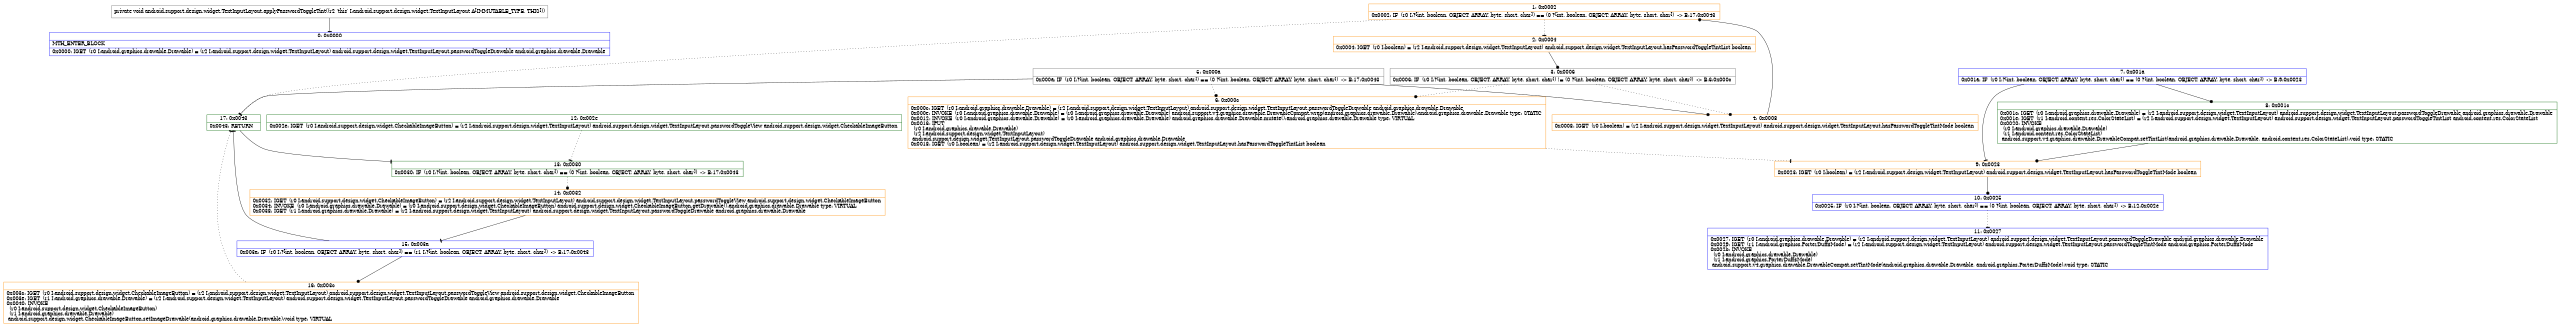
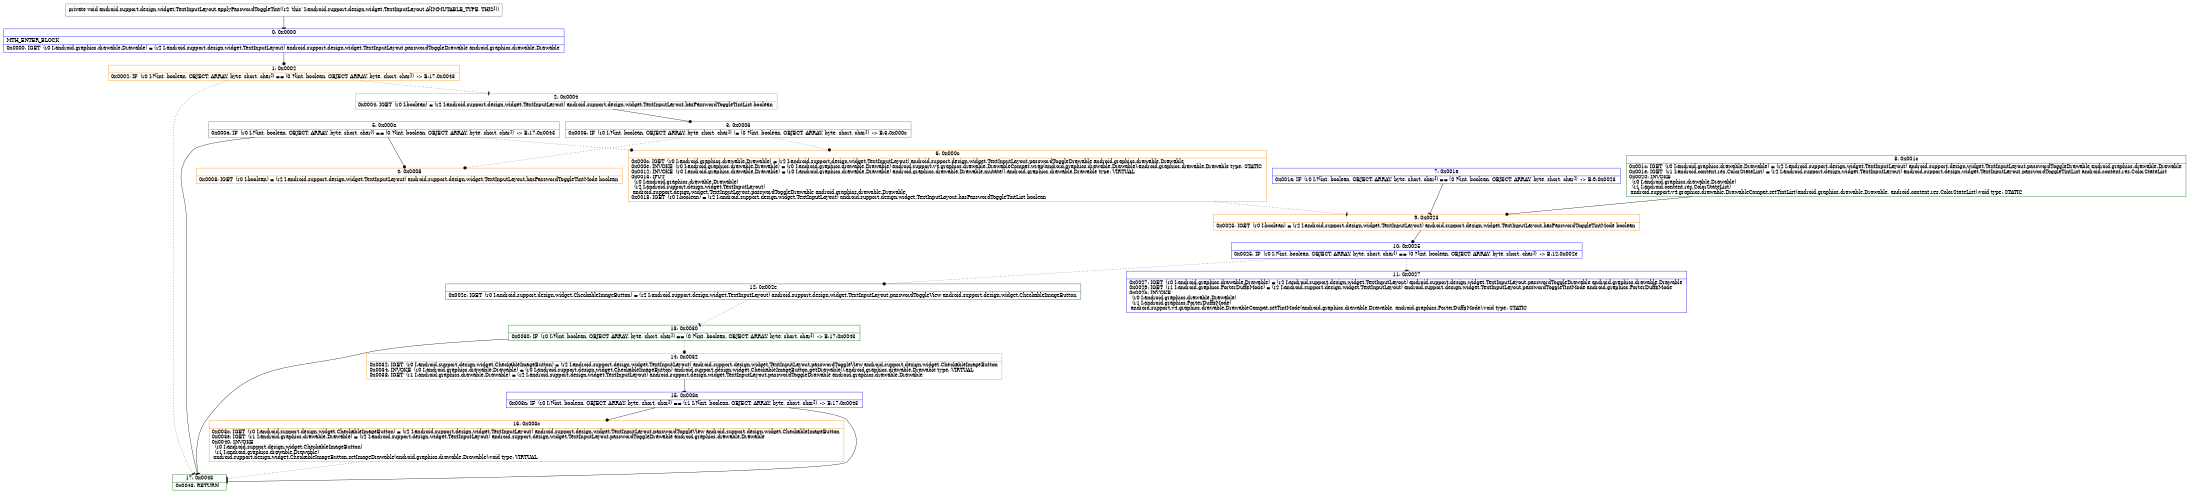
  digraph {
    node [color=darkorange shape=record]
    edge [arrowhead=dot style=solid]
    n1 [color=blue label="{0\:\ 0x0000|MTH_ENTER_BLOCK\l|0x0000: IGET  (r0 I:android.graphics.drawable.Drawable) = (r2 I:android.support.design.widget.TextInputLayout) android.support.design.widget.TextInputLayout.passwordToggleDrawable android.graphics.drawable.Drawable \l}"]
    n2 [label="{1\:\ 0x0002|0x0002: IF  (r0 I:?[int, boolean, OBJECT, ARRAY, byte, short, char]) == (0 ?[int, boolean, OBJECT, ARRAY, byte, short, char])  \-\> B:17:0x0043 \l}"]
    n3 [label="{2\:\ 0x0004|0x0004: IGET  (r0 I:boolean) = (r2 I:android.support.design.widget.TextInputLayout) android.support.design.widget.TextInputLayout.hasPasswordToggleTintList boolean \l}"]
    n4 [color=darkgreen label="{17\:\ 0x0043|0x0043: RETURN   \l}"]
    n5 [color=gray40 label="{3\:\ 0x0006|0x0006: IF  (r0 I:?[int, boolean, OBJECT, ARRAY, byte, short, char]) != (0 ?[int, boolean, OBJECT, ARRAY, byte, short, char])  \-\> B:6:0x000c \l}"]
    n6 [label="{4\:\ 0x0008|0x0008: IGET  (r0 I:boolean) = (r2 I:android.support.design.widget.TextInputLayout) android.support.design.widget.TextInputLayout.hasPasswordToggleTintMode boolean \l}"]
    n7 [label="{6\:\ 0x000c|0x000c: IGET  (r0 I:android.graphics.drawable.Drawable) = (r2 I:android.support.design.widget.TextInputLayout) android.support.design.widget.TextInputLayout.passwordToggleDrawable android.graphics.drawable.Drawable \l0x000e: INVOKE  (r0 I:android.graphics.drawable.Drawable) = (r0 I:android.graphics.drawable.Drawable) android.support.v4.graphics.drawable.DrawableCompat.wrap(android.graphics.drawable.Drawable):android.graphics.drawable.Drawable type: STATIC \l0x0012: INVOKE  (r0 I:android.graphics.drawable.Drawable) = (r0 I:android.graphics.drawable.Drawable) android.graphics.drawable.Drawable.mutate():android.graphics.drawable.Drawable type: VIRTUAL \l0x0016: IPUT  \l  (r0 I:android.graphics.drawable.Drawable)\l  (r2 I:android.support.design.widget.TextInputLayout)\l android.support.design.widget.TextInputLayout.passwordToggleDrawable android.graphics.drawable.Drawable \l0x0018: IGET  (r0 I:boolean) = (r2 I:android.support.design.widget.TextInputLayout) android.support.design.widget.TextInputLayout.hasPasswordToggleTintList boolean \l}"]
    n8 [label="{9\:\ 0x0023|0x0023: IGET  (r0 I:boolean) = (r2 I:android.support.design.widget.TextInputLayout) android.support.design.widget.TextInputLayout.hasPasswordToggleTintMode boolean \l}"]
    n9 [color=gray40 label="{5\:\ 0x000a|0x000a: IF  (r0 I:?[int, boolean, OBJECT, ARRAY, byte, short, char]) == (0 ?[int, boolean, OBJECT, ARRAY, byte, short, char])  \-\> B:17:0x0043 \l}"]
    n10 [color=blue label="{7\:\ 0x001a|0x001a: IF  (r0 I:?[int, boolean, OBJECT, ARRAY, byte, short, char]) == (0 ?[int, boolean, OBJECT, ARRAY, byte, short, char])  \-\> B:9:0x0023 \l}"]
    n11 [color=darkgreen label="{8\:\ 0x001c|0x001c: IGET  (r0 I:android.graphics.drawable.Drawable) = (r2 I:android.support.design.widget.TextInputLayout) android.support.design.widget.TextInputLayout.passwordToggleDrawable android.graphics.drawable.Drawable \l0x001e: IGET  (r1 I:android.content.res.ColorStateList) = (r2 I:android.support.design.widget.TextInputLayout) android.support.design.widget.TextInputLayout.passwordToggleTintList android.content.res.ColorStateList \l0x0020: INVOKE  \l  (r0 I:android.graphics.drawable.Drawable)\l  (r1 I:android.content.res.ColorStateList)\l android.support.v4.graphics.drawable.DrawableCompat.setTintList(android.graphics.drawable.Drawable, android.content.res.ColorStateList):void type: STATIC \l}"]
    n12 [color=blue label="{10\:\ 0x0025|0x0025: IF  (r0 I:?[int, boolean, OBJECT, ARRAY, byte, short, char]) == (0 ?[int, boolean, OBJECT, ARRAY, byte, short, char])  \-\> B:12:0x002e \l}"]
    n13 [color=blue label="{11\:\ 0x0027|0x0027: IGET  (r0 I:android.graphics.drawable.Drawable) = (r2 I:android.support.design.widget.TextInputLayout) android.support.design.widget.TextInputLayout.passwordToggleDrawable android.graphics.drawable.Drawable \l0x0029: IGET  (r1 I:android.graphics.PorterDuff$Mode) = (r2 I:android.support.design.widget.TextInputLayout) android.support.design.widget.TextInputLayout.passwordToggleTintMode android.graphics.PorterDuff$Mode \l0x002b: INVOKE  \l  (r0 I:android.graphics.drawable.Drawable)\l  (r1 I:android.graphics.PorterDuff$Mode)\l android.support.v4.graphics.drawable.DrawableCompat.setTintMode(android.graphics.drawable.Drawable, android.graphics.PorterDuff$Mode):void type: STATIC \l}"]
    n14 [color=darkgreen label="{12\:\ 0x002e|0x002e: IGET  (r0 I:android.support.design.widget.CheckableImageButton) = (r2 I:android.support.design.widget.TextInputLayout) android.support.design.widget.TextInputLayout.passwordToggleView android.support.design.widget.CheckableImageButton \l}"]
    n15 [color=darkgreen label="{13\:\ 0x0030|0x0030: IF  (r0 I:?[int, boolean, OBJECT, ARRAY, byte, short, char]) == (0 ?[int, boolean, OBJECT, ARRAY, byte, short, char])  \-\> B:17:0x0043 \l}"]
    n16 [label="{14\:\ 0x0032|0x0032: IGET  (r0 I:android.support.design.widget.CheckableImageButton) = (r2 I:android.support.design.widget.TextInputLayout) android.support.design.widget.TextInputLayout.passwordToggleView android.support.design.widget.CheckableImageButton \l0x0034: INVOKE  (r0 I:android.graphics.drawable.Drawable) = (r0 I:android.support.design.widget.CheckableImageButton) android.support.design.widget.CheckableImageButton.getDrawable():android.graphics.drawable.Drawable type: VIRTUAL \l0x0038: IGET  (r1 I:android.graphics.drawable.Drawable) = (r2 I:android.support.design.widget.TextInputLayout) android.support.design.widget.TextInputLayout.passwordToggleDrawable android.graphics.drawable.Drawable \l}"]
    n17 [color=blue label="{15\:\ 0x003a|0x003a: IF  (r0 I:?[int, boolean, OBJECT, ARRAY, byte, short, char]) == (r1 I:?[int, boolean, OBJECT, ARRAY, byte, short, char])  \-\> B:17:0x0043 \l}"]
    n18 [label="{16\:\ 0x003c|0x003c: IGET  (r0 I:android.support.design.widget.CheckableImageButton) = (r2 I:android.support.design.widget.TextInputLayout) android.support.design.widget.TextInputLayout.passwordToggleView android.support.design.widget.CheckableImageButton \l0x003e: IGET  (r1 I:android.graphics.drawable.Drawable) = (r2 I:android.support.design.widget.TextInputLayout) android.support.design.widget.TextInputLayout.passwordToggleDrawable android.graphics.drawable.Drawable \l0x0040: INVOKE  \l  (r0 I:android.support.design.widget.CheckableImageButton)\l  (r1 I:android.graphics.drawable.Drawable)\l android.support.design.widget.CheckableImageButton.setImageDrawable(android.graphics.drawable.Drawable):void type: VIRTUAL \l}"]
    n19 [color=gray40 label="{private void android.support.design.widget.TextInputLayout.applyPasswordToggleTint((r2 'this' I:android.support.design.widget.TextInputLayout A[IMMUTABLE_TYPE, THIS])) }"]
-   n6 -> n2
+   n1 -> n2
    n2 -> n3 [arrowhead=tee style=dotted]
    n2 -> n4 [arrowhead=tee style=dotted]
    n3 -> n5
    n5 -> n6 [style=dotted]
    n5 -> n7 [style=dotted]
    n7 -> n8 [arrowhead=tee style=dotted]
    n8 -> n12
    n9 -> n4 [arrowhead=tee]
    n9 -> n6
    n9 -> n7 [style=dotted]
    n10 -> n8 [arrowhead=tee]
-   n10 -> n11
    n11 -> n8
    n12 -> n13 [arrowhead=tee style=dotted]
+   n12 -> n14 [style=dotted]
    n14 -> n15 [arrowhead=tee style=dotted]
-   n4 -> n15 [arrowhead=tee]
+   n15 -> n4 [arrowhead=tee]
    n15 -> n16 [style=dotted]
    n16 -> n17 [arrowhead=tee]
    n17 -> n4 [arrowhead=tee]
    n17 -> n18
    n18 -> n4 [arrowhead=tee style=dotted]
    n19 -> n1 [arrowhead=tee]
  }
